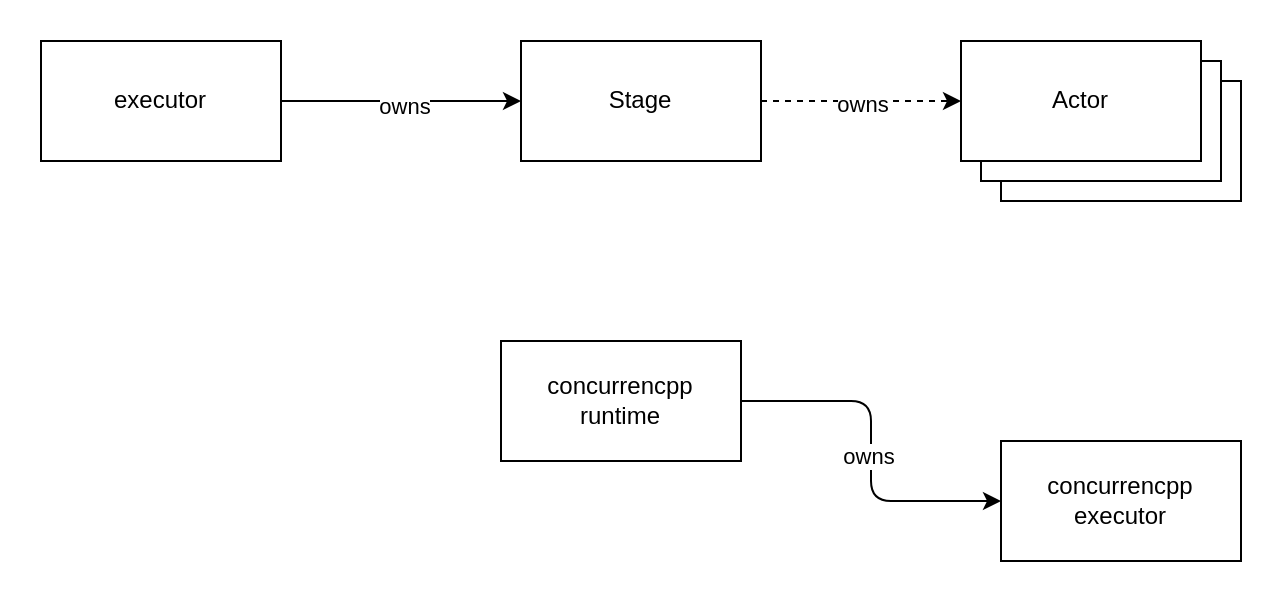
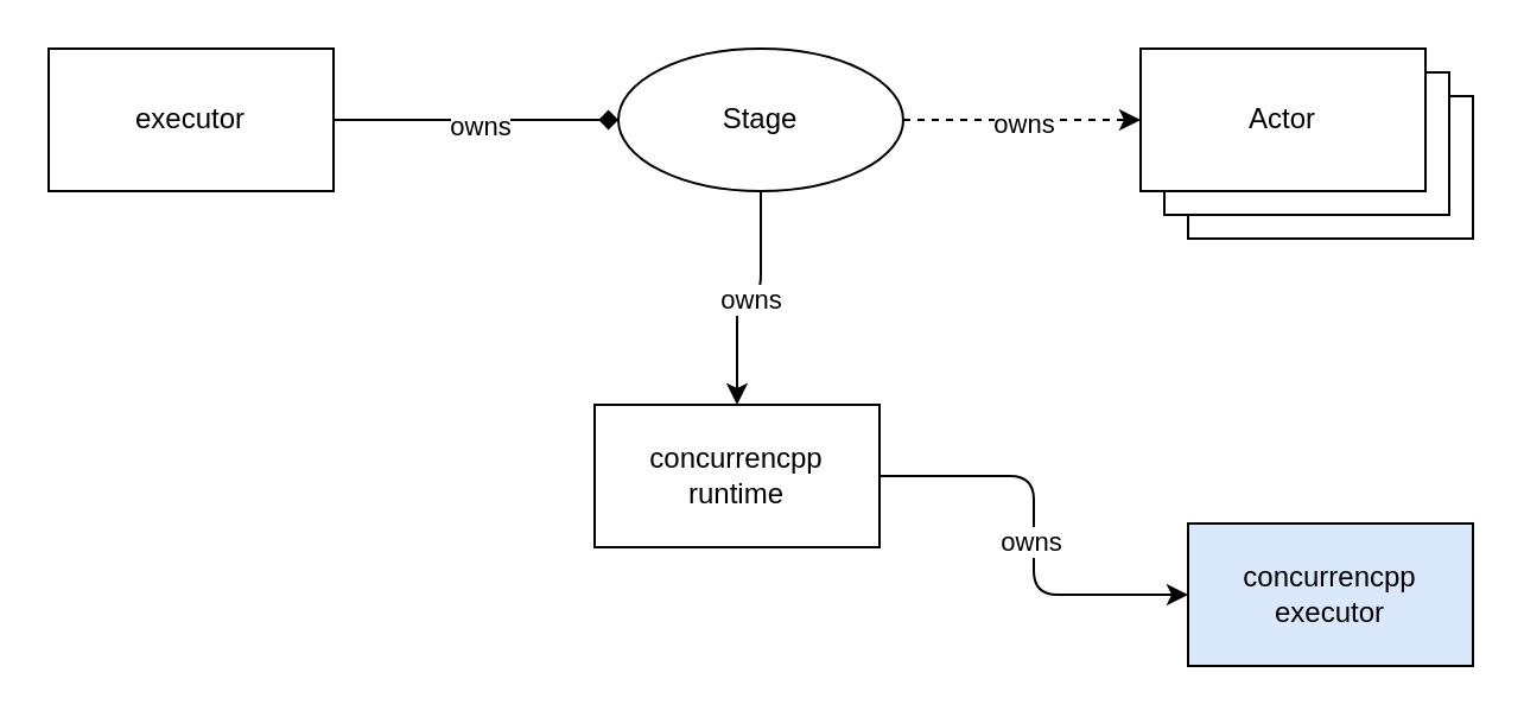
  <mxCell id="0" />
  <mxCell id="1" parent="0" />
  <mxCell id="2" style="edgeStyle=orthogonalEdgeStyle;orthogonalLoop=1;jettySize=auto;html=1;exitX=1;exitY=0.5;exitDx=0;exitDy=0;entryX=0;entryY=0.5;entryDx=0;entryDy=0;dashed=1;" parent="1" source="6" target="17" edge="1"><mxGeometry relative="1" as="geometry" /></mxCell>
  <mxCell id="3" value="owns" style="edgeLabel;html=1;align=center;verticalAlign=middle;resizable=0;points=[];" parent="2" vertex="1" connectable="0"><mxGeometry x="0.005" y="-1" relative="1" as="geometry"><mxPoint as="offset" /></mxGeometry></mxCell>
- <mxCell id="6" value="Stage" style="rounded=0;whiteSpace=wrap;html=1;" parent="1" vertex="1"><mxGeometry x="260" y="20" width="120" height="60" as="geometry" /></mxCell>
- <mxCell id="7" style="edgeStyle=orthogonalEdgeStyle;orthogonalLoop=1;jettySize=auto;html=1;exitX=1;exitY=0.5;exitDx=0;exitDy=0;entryX=0;entryY=0.5;entryDx=0;entryDy=0;" parent="1" source="9" target="6" edge="1"><mxGeometry relative="1" as="geometry" /></mxCell>
+ <mxCell id="4" style="edgeStyle=orthogonalEdgeStyle;orthogonalLoop=1;jettySize=auto;html=1;exitX=0.5;exitY=1;exitDx=0;exitDy=0;entryX=0.5;entryY=0;entryDx=0;entryDy=0;" parent="1" source="6" target="12" edge="1"><mxGeometry relative="1" as="geometry" /></mxCell>
+ <mxCell id="5" value="owns" style="edgeLabel;html=1;align=center;verticalAlign=middle;resizable=0;points=[];" parent="4" vertex="1" connectable="0"><mxGeometry relative="1" as="geometry"><mxPoint as="offset" /></mxGeometry></mxCell>
+ <mxCell id="6" value="Stage" style="ellipse;whiteSpace=wrap;html=1;" parent="1" vertex="1"><mxGeometry x="260" y="20" width="120" height="60" as="geometry" /></mxCell>
+ <mxCell id="7" style="edgeStyle=orthogonalEdgeStyle;orthogonalLoop=1;jettySize=auto;html=1;exitX=1;exitY=0.5;exitDx=0;exitDy=0;entryX=0;entryY=0.5;entryDx=0;entryDy=0;endArrow=diamond;" parent="1" source="9" target="6" edge="1"><mxGeometry relative="1" as="geometry" /></mxCell>
  <mxCell id="8" value="&lt;div&gt;owns&lt;/div&gt;" style="edgeLabel;html=1;align=center;verticalAlign=middle;resizable=0;points=[];" parent="7" vertex="1" connectable="0"><mxGeometry x="0.022" y="-2" relative="1" as="geometry"><mxPoint as="offset" /></mxGeometry></mxCell>
  <mxCell id="9" value="executor" style="rounded=0;whiteSpace=wrap;html=1;" parent="1" vertex="1"><mxGeometry x="20" y="20" width="120" height="60" as="geometry" /></mxCell>
  <mxCell id="10" style="edgeStyle=orthogonalEdgeStyle;orthogonalLoop=1;jettySize=auto;html=1;exitX=1;exitY=0.5;exitDx=0;exitDy=0;entryX=0;entryY=0.5;entryDx=0;entryDy=0;" parent="1" source="12" target="13" edge="1"><mxGeometry relative="1" as="geometry" /></mxCell>
  <mxCell id="11" value="owns" style="edgeLabel;html=1;align=center;verticalAlign=middle;resizable=0;points=[];" parent="10" vertex="1" connectable="0"><mxGeometry x="0.022" y="-2" relative="1" as="geometry"><mxPoint as="offset" /></mxGeometry></mxCell>
  <mxCell id="12" value="&lt;div&gt;concurrencpp&lt;/div&gt;&lt;div&gt;runtime&lt;/div&gt;" style="rounded=0;whiteSpace=wrap;html=1;" parent="1" vertex="1"><mxGeometry x="250" y="170" width="120" height="60" as="geometry" /></mxCell>
- <mxCell id="13" value="&lt;div&gt;concurrencpp&lt;/div&gt;&lt;div&gt;executor&lt;br&gt;&lt;/div&gt;" style="rounded=0;whiteSpace=wrap;html=1;" parent="1" vertex="1"><mxGeometry x="500" y="220" width="120" height="60" as="geometry" /></mxCell>
+ <mxCell id="13" value="&lt;div&gt;concurrencpp&lt;/div&gt;&lt;div&gt;executor&lt;br&gt;&lt;/div&gt;" style="rounded=0;whiteSpace=wrap;html=1;fillColor=#dae8fc;" parent="1" vertex="1"><mxGeometry x="500" y="220" width="120" height="60" as="geometry" /></mxCell>
  <mxCell id="14" value="A" style="group" parent="1" vertex="1" connectable="0"><mxGeometry x="480" y="20" width="140" height="80" as="geometry" /></mxCell>
  <mxCell id="15" value="" style="rounded=0;whiteSpace=wrap;html=1;" parent="14" vertex="1"><mxGeometry x="20" y="20" width="120" height="60" as="geometry" /></mxCell>
  <mxCell id="16" value="" style="rounded=0;whiteSpace=wrap;html=1;" parent="14" vertex="1"><mxGeometry x="10" y="10" width="120" height="60" as="geometry" /></mxCell>
  <mxCell id="17" value="Actor" style="rounded=0;whiteSpace=wrap;html=1;" parent="14" vertex="1"><mxGeometry width="120" height="60" as="geometry" /></mxCell>
